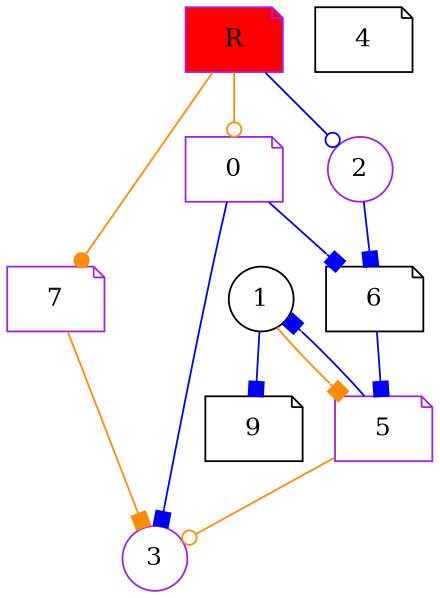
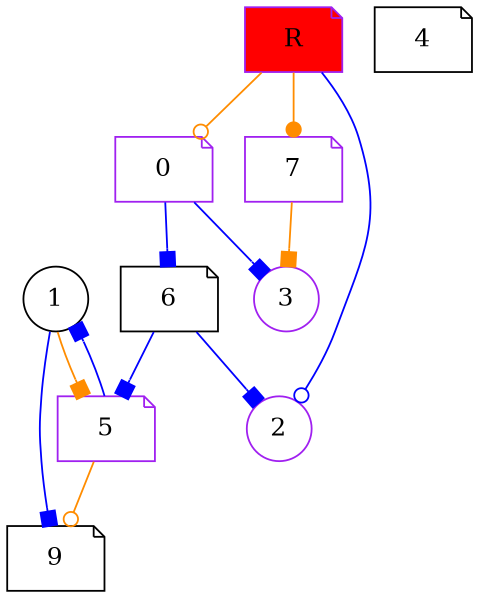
  digraph {
    fontname="DejaVu Serif"
    node [color=purple fontname="DejaVu Serif" shape=note]
    edge [arrowhead=box color=blue fontname="DejaVu Serif"]
    1 [color=black shape=circle]
    5
    9 [color=black]
    4 [color=black]
    6 [color=black]
    2 [shape=circle]
    3 [shape=circle]
    7
    n9 [label=0]
    R [fillcolor="#ff0000" style=filled]
    1 -> 5 [color=darkorange]
    1 -> 9
    5 -> 1
-   5 -> 3 [arrowhead=odot color=darkorange]
+   5 -> 9 [arrowhead=odot color=darkorange]
    6 -> 5
-   2 -> 6
+   6 -> 2
    7 -> 3 [color=darkorange]
    n9 -> 6
    n9 -> 3
    R -> 2 [arrowhead=odot]
    R -> 7 [arrowhead=dot color=darkorange]
    R -> n9 [arrowhead=odot color=darkorange]
  }
